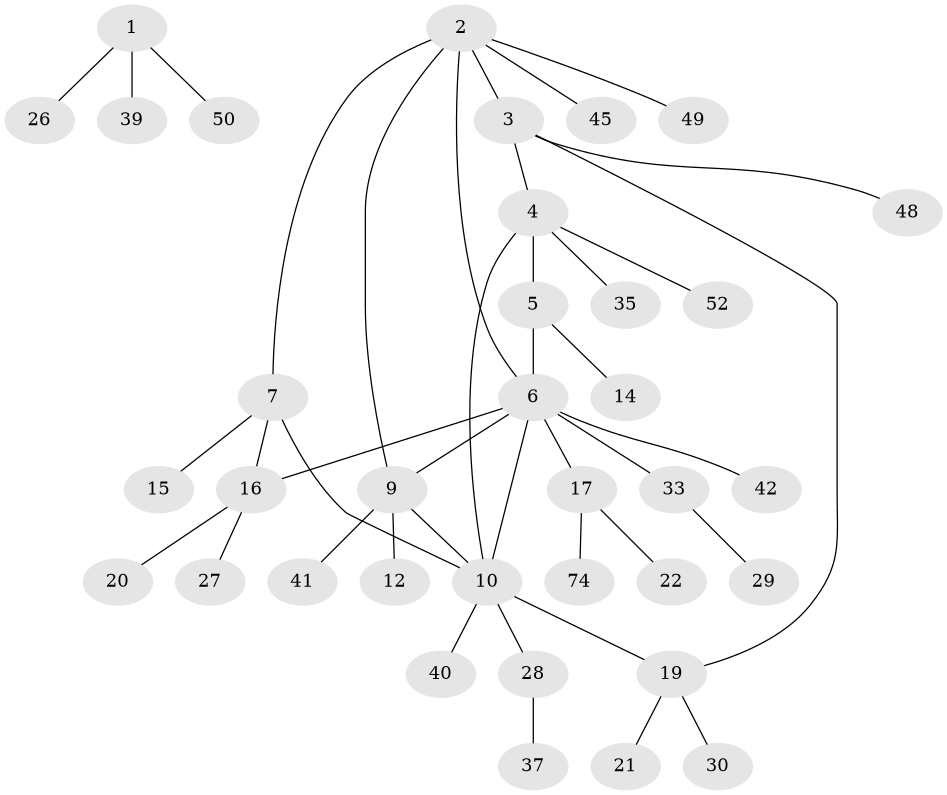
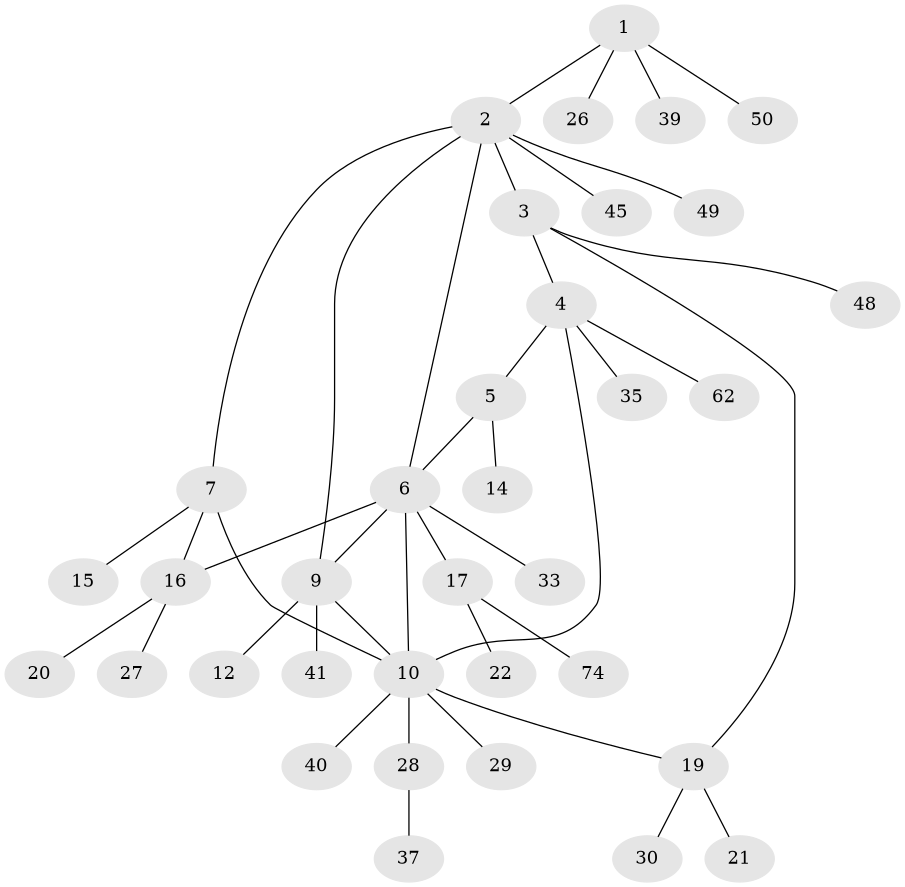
  graph {
    node [color=gray90 style=filled]
    1 [super="+13"]
    2 [super="+8"]
    26
    39 [super="+51"]
    50
    3 [super="+11"]
    6 [super="+47"]
    7 [super="+34"]
    9 [super="+43"]
    45
    49
    4 [super="+31"]
    19 [super="+23"]
    48
    5 [super="+18"]
    14
    10 [super="+38"]
    16 [super="+25"]
    17 [super="+36"]
    33 [super="+46"]
-   42
    15
    12
    41
    35
-   52
+   52 [label=62]
    21
    30 [super="+53"]
    28 [super="+44"]
    29
    40
    20 [super="+54"]
    27
    22
    n35 [label=74 super="+32"]
    37
+   1 -- 2
    1 -- 26
    1 -- 39
    1 -- 50
    2 -- 3
    2 -- 6
    2 -- 7
    2 -- 9
    2 -- 45
    2 -- 49
    3 -- 4
    3 -- 19
    3 -- 48
    6 -- 9
    6 -- 10
    6 -- 16
    6 -- 17
    6 -- 33
-   6 -- 42
    7 -- 10
    7 -- 16
    7 -- 15
    9 -- 10
    9 -- 12
    9 -- 41
    4 -- 5
    4 -- 10
    4 -- 35
    4 -- 52
    19 -- 21
    19 -- 30
    5 -- 6
    5 -- 14
    10 -- 19
    10 -- 28
-   33 -- 29
+   10 -- 29
    10 -- 40
    16 -- 20
    16 -- 27
    17 -- 22
    17 -- n35
    28 -- 37
  }
